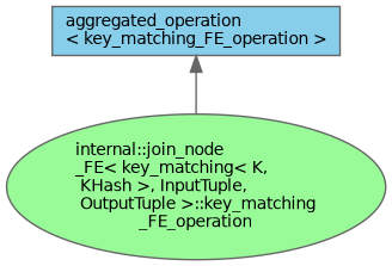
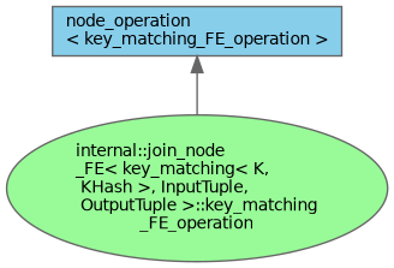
  digraph {
    node [color=gray40 fontname=Helvetica fontsize=10 style=filled]
    n1 [fillcolor=palegreen fontcolor=black height=0.2 label="internal::join_node\l_FE\< key_matching\< K,\l KHash \>, InputTuple,\l OutputTuple \>::key_matching\l_FE_operation" shape=ellipse width=0.4]
-   n2 [fillcolor=skyblue height=0.2 label="aggregated_operation\l\< key_matching_FE_operation \>" shape=box width=0.4]
+   n2 [fillcolor=skyblue height=0.2 label="node_operation\l\< key_matching_FE_operation \>" shape=box width=0.4]
    n2 -> n1 [color=gray40 dir=back fontname=Helvetica fontsize=10 labelfontname=Helvetica labelfontsize=10 style=solid]
  }
